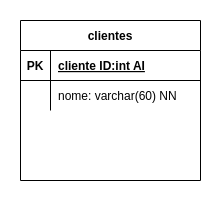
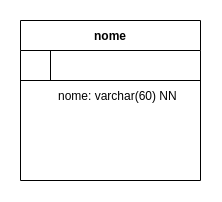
  <mxCell id="0" />
  <mxCell id="1" parent="0" />
- <mxCell id="2" value="clientes" style="shape=table;startSize=30;container=1;collapsible=1;childLayout=tableLayout;fixedRows=1;rowLines=0;fontStyle=1;align=center;resizeLast=1;" vertex="1" parent="1"><mxGeometry x="20" y="20" width="180" height="160" as="geometry" /></mxCell>
+ <mxCell id="2" value="nome" style="shape=table;startSize=30;container=1;collapsible=1;childLayout=tableLayout;fixedRows=1;rowLines=0;fontStyle=1;align=center;resizeLast=1;" vertex="1" parent="1"><mxGeometry x="20" y="20" width="180" height="160" as="geometry" /></mxCell>
  <mxCell id="3" value="" style="shape=partialRectangle;collapsible=0;dropTarget=0;pointerEvents=0;fillColor=none;top=0;left=0;bottom=1;right=0;points=[[0,0.5],[1,0.5]];portConstraint=eastwest;" vertex="1" parent="2"><mxGeometry y="30" width="180" height="30" as="geometry" /></mxCell>
- <mxCell id="4" value="PK" style="shape=partialRectangle;connectable=0;fillColor=none;top=0;left=0;bottom=0;right=0;fontStyle=1;overflow=hidden;" vertex="1" parent="3"><mxGeometry width="30" height="30" as="geometry" /></mxCell>
- <mxCell id="5" value="cliente ID:int AI" style="shape=partialRectangle;connectable=0;fillColor=none;top=0;left=0;bottom=0;right=0;align=left;spacingLeft=6;fontStyle=5;overflow=hidden;" vertex="1" parent="3"><mxGeometry x="30" width="150" height="30" as="geometry" /></mxCell>
  <mxCell id="6" value="" style="shape=partialRectangle;collapsible=0;dropTarget=0;pointerEvents=0;fillColor=none;top=0;left=0;bottom=0;right=0;points=[[0,0.5],[1,0.5]];portConstraint=eastwest;" vertex="1" parent="2"><mxGeometry y="60" width="180" height="30" as="geometry" /></mxCell>
  <mxCell id="7" value="" style="shape=partialRectangle;connectable=0;fillColor=none;top=0;left=0;bottom=0;right=0;editable=1;overflow=hidden;" vertex="1" parent="6"><mxGeometry width="30" height="30" as="geometry" /></mxCell>
  <mxCell id="8" value="nome: varchar(60) NN" style="shape=partialRectangle;connectable=0;fillColor=none;top=0;left=0;bottom=0;right=0;align=left;spacingLeft=6;overflow=hidden;" vertex="1" parent="6"><mxGeometry x="30" width="150" height="30" as="geometry" /></mxCell>
  <mxCell id="9" value="" style="shape=partialRectangle;collapsible=0;dropTarget=0;pointerEvents=0;fillColor=none;top=0;left=0;bottom=0;right=0;points=[[0,0.5],[1,0.5]];portConstraint=eastwest;" vertex="1" parent="2"><mxGeometry y="90" width="180" height="30" as="geometry" /></mxCell>
  <mxCell id="10" value="" style="shape=partialRectangle;connectable=0;fillColor=none;top=0;left=0;bottom=0;right=0;editable=1;overflow=hidden;" vertex="1" parent="9"><mxGeometry width="30" height="30" as="geometry" /></mxCell>
  <mxCell id="11" value="" style="shape=partialRectangle;collapsible=0;dropTarget=0;pointerEvents=0;fillColor=none;top=0;left=0;bottom=0;right=0;points=[[0,0.5],[1,0.5]];portConstraint=eastwest;" vertex="1" parent="2"><mxGeometry y="120" width="180" height="30" as="geometry" /></mxCell>
  <mxCell id="12" value="" style="shape=partialRectangle;connectable=0;fillColor=none;top=0;left=0;bottom=0;right=0;editable=1;overflow=hidden;" vertex="1" parent="11"><mxGeometry width="30" height="30" as="geometry" /></mxCell>
